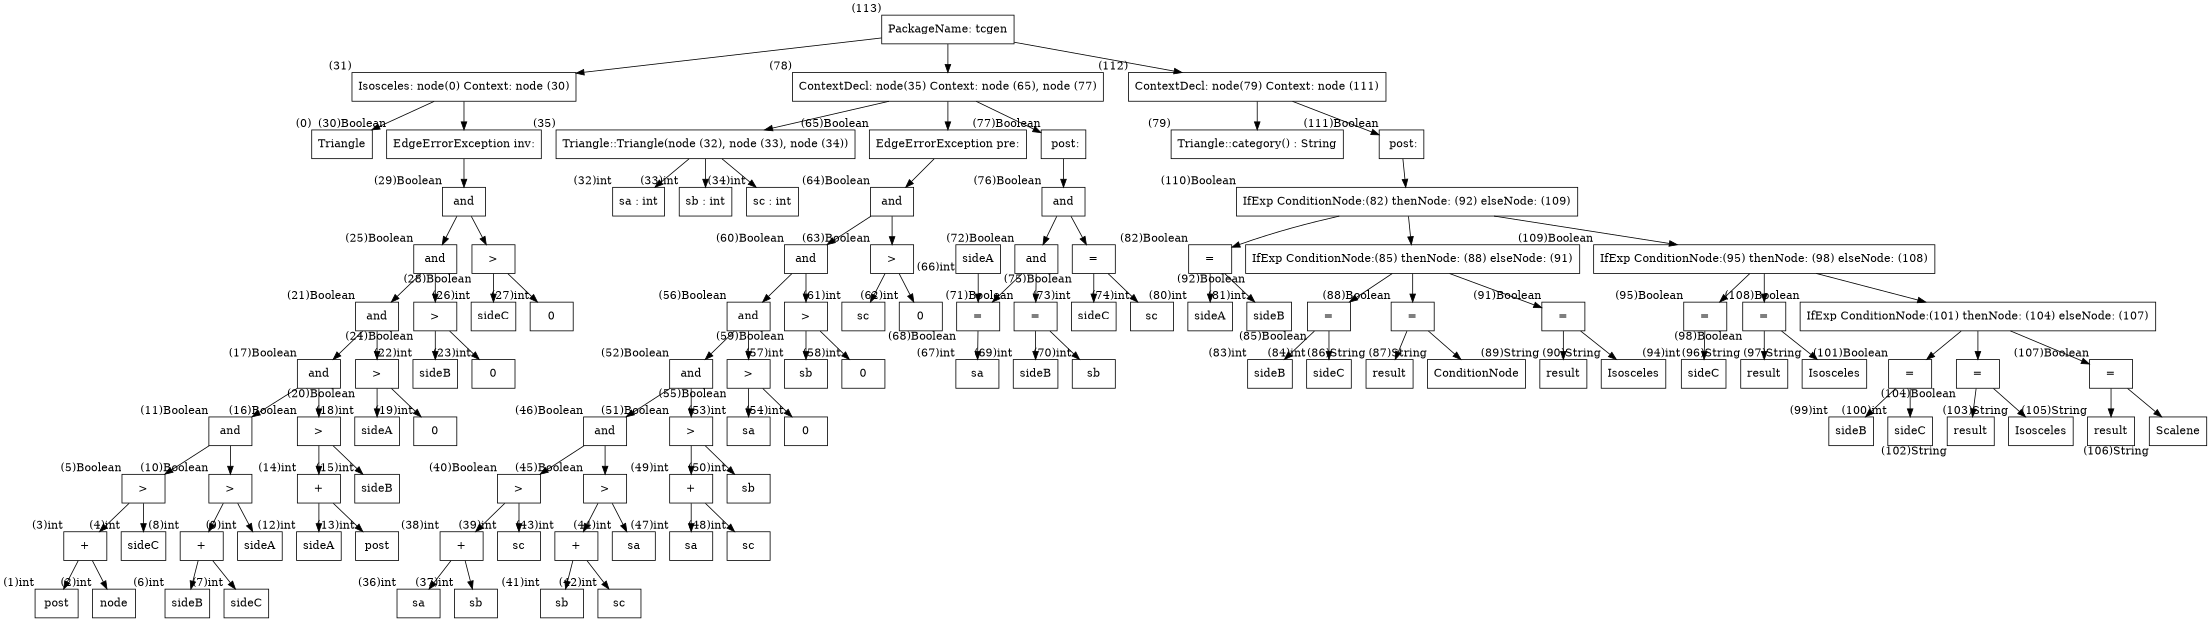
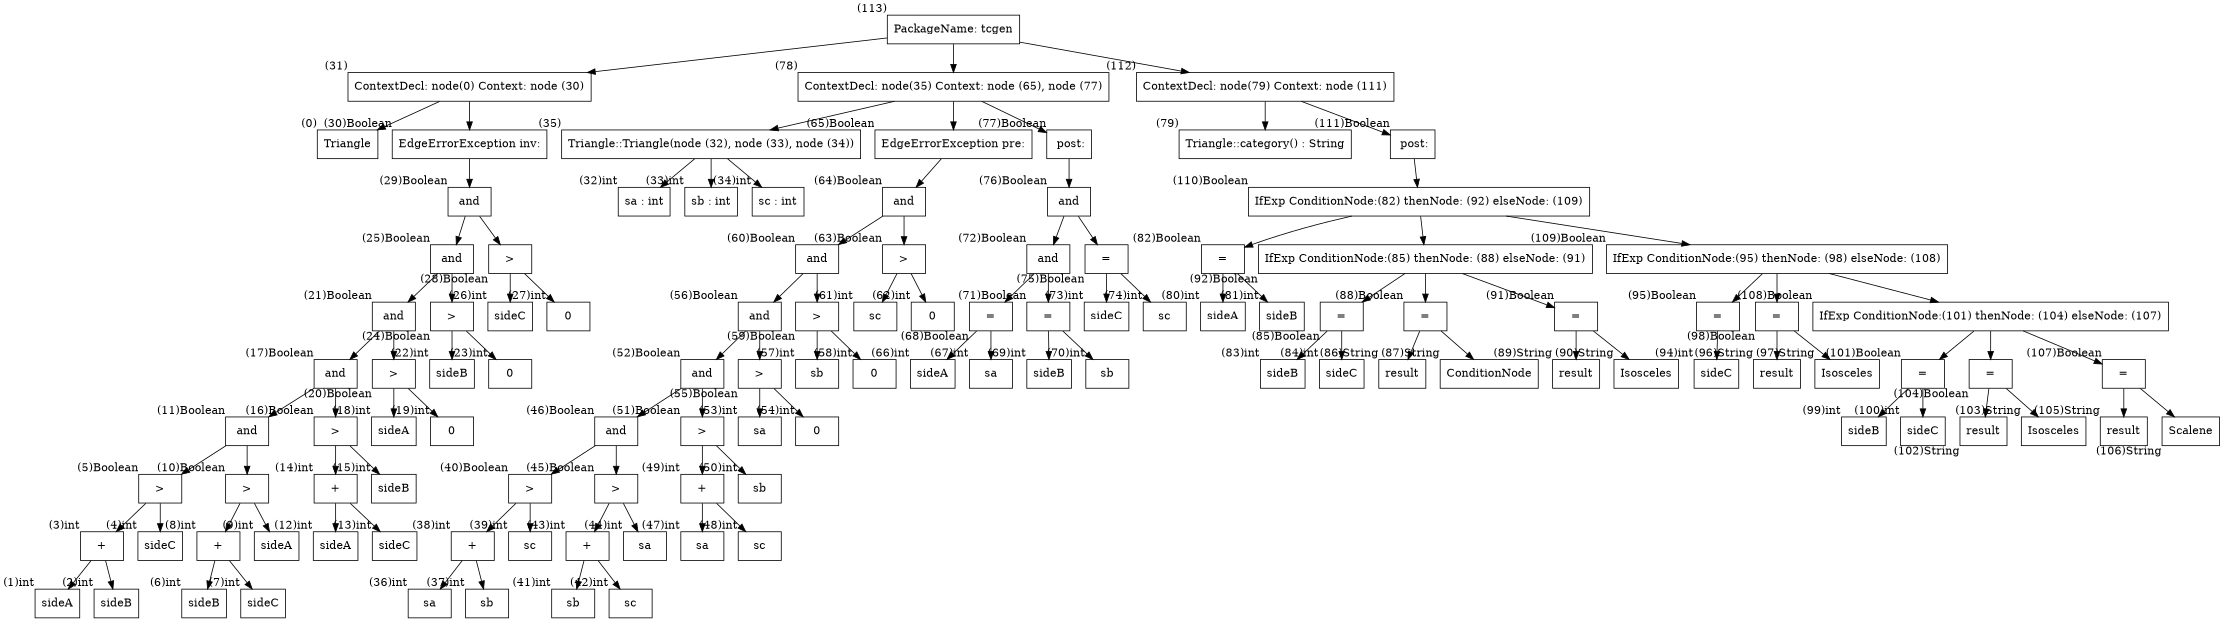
  digraph {
    node [shape=box]
    n1 [label="PackageName: tcgen" xlabel="(113)"]
-   n2 [label="Isosceles: node(0) Context: node (30)" xlabel="(31)"]
+   n2 [label="ContextDecl: node(0) Context: node (30)" xlabel="(31)"]
    n3 [label="ContextDecl: node(35) Context: node (65), node (77)" xlabel="(78)"]
    n4 [label="ContextDecl: node(79) Context: node (111)" xlabel="(112)"]
    n5 [label=Triangle xlabel="(0)"]
    n6 [label="EdgeErrorException inv:" xlabel="(30)Boolean"]
    n7 [label="Triangle::Triangle(node (32), node (33), node (34))" xlabel="(35)"]
    n8 [label="EdgeErrorException pre:" xlabel="(65)Boolean"]
    n9 [label=" post:" xlabel="(77)Boolean"]
    n10 [label="Triangle::category() : String" xlabel="(79)"]
    n11 [label=" post:" xlabel="(111)Boolean"]
    n12 [label=and xlabel="(29)Boolean"]
    n13 [label="sa : int" xlabel="(32)int"]
    n14 [label="sb : int" xlabel="(33)int"]
    n15 [label="sc : int" xlabel="(34)int"]
    n16 [label=and xlabel="(64)Boolean"]
    n17 [label=and xlabel="(76)Boolean"]
    n18 [label="IfExp ConditionNode:(82) thenNode: (92) elseNode: (109)" xlabel="(110)Boolean"]
    n19 [label=and xlabel="(25)Boolean"]
    n20 [label=">" xlabel="(28)Boolean"]
    n21 [label=and xlabel="(60)Boolean"]
    n22 [label=">" xlabel="(63)Boolean"]
    n23 [label=and xlabel="(72)Boolean"]
    n24 [label="=" xlabel="(75)Boolean"]
    n25 [label="=" xlabel="(82)Boolean"]
    n26 [label="IfExp ConditionNode:(85) thenNode: (88) elseNode: (91)" xlabel="(92)Boolean"]
    n27 [label="IfExp ConditionNode:(95) thenNode: (98) elseNode: (108)" xlabel="(109)Boolean"]
    n28 [label=and xlabel="(21)Boolean"]
    n29 [label=">" xlabel="(24)Boolean"]
    n30 [label=sideC xlabel="(26)int"]
    n31 [label=0 xlabel="(27)int"]
    n32 [label=and xlabel="(56)Boolean"]
    n33 [label=">" xlabel="(59)Boolean"]
    n34 [label=sc xlabel="(61)int"]
    n35 [label=0 xlabel="(62)int"]
    n36 [label="=" xlabel="(68)Boolean"]
    n37 [label="=" xlabel="(71)Boolean"]
    n38 [label=sideC xlabel="(73)int"]
    n39 [label=sc xlabel="(74)int"]
    n40 [label=sideA xlabel="(80)int"]
    n41 [label=sideB xlabel="(81)int"]
    n42 [label="=" xlabel="(85)Boolean"]
    n43 [label="=" xlabel="(88)Boolean"]
    n44 [label="=" xlabel="(91)Boolean"]
    n45 [label="=" xlabel="(95)Boolean"]
    n46 [label="=" xlabel="(98)Boolean"]
    n47 [label="IfExp ConditionNode:(101) thenNode: (104) elseNode: (107)" xlabel="(108)Boolean"]
    n48 [label=and xlabel="(17)Boolean"]
    n49 [label=">" xlabel="(20)Boolean"]
    n50 [label=sideB xlabel="(22)int"]
    n51 [label=0 xlabel="(23)int"]
    n52 [label=and xlabel="(52)Boolean"]
    n53 [label=">" xlabel="(55)Boolean"]
    n54 [label=sb xlabel="(57)int"]
    n55 [label=0 xlabel="(58)int"]
    n56 [label=sideA xlabel="(66)int"]
    n57 [label=sa xlabel="(67)int"]
    n58 [label=sideB xlabel="(69)int"]
    n59 [label=sb xlabel="(70)int"]
    n60 [label=sideB xlabel="(83)int"]
    n61 [label=sideC xlabel="(84)int"]
    n62 [label=result xlabel="(86)String"]
    n63 [label=ConditionNode xlabel="(87)String"]
    n64 [label=result xlabel="(89)String"]
    n65 [label=Isosceles xlabel="(90)String"]
    n66 [label=sideC xlabel="(94)int"]
    n67 [label=result xlabel="(96)String"]
    n68 [label=Isosceles xlabel="(97)String"]
    n69 [label="=" xlabel="(101)Boolean"]
    n70 [label="=" xlabel="(104)Boolean"]
    n71 [label="=" xlabel="(107)Boolean"]
    n72 [label=and xlabel="(11)Boolean"]
    n73 [label=">" xlabel="(16)Boolean"]
    n74 [label=sideA xlabel="(18)int"]
    n75 [label=0 xlabel="(19)int"]
    n76 [label=and xlabel="(46)Boolean"]
    n77 [label=">" xlabel="(51)Boolean"]
    n78 [label=sa xlabel="(53)int"]
    n79 [label=0 xlabel="(54)int"]
    n80 [label=sideB xlabel="(99)int"]
    n81 [label=sideC xlabel="(100)int"]
    n82 [label=result xlabel="(102)String"]
    n83 [label=Isosceles xlabel="(103)String"]
    n84 [label=result xlabel="(105)String"]
    n85 [label=Scalene xlabel="(106)String"]
    n86 [label=">" xlabel="(5)Boolean"]
    n87 [label=">" xlabel="(10)Boolean"]
    n88 [label="+" xlabel="(14)int"]
    n89 [label=sideB xlabel="(15)int"]
    n90 [label=">" xlabel="(40)Boolean"]
    n91 [label=">" xlabel="(45)Boolean"]
    n92 [label="+" xlabel="(49)int"]
    n93 [label=sb xlabel="(50)int"]
    n94 [label="+" xlabel="(3)int"]
    n95 [label=sideC xlabel="(4)int"]
    n96 [label="+" xlabel="(8)int"]
    n97 [label=sideA xlabel="(9)int"]
    n98 [label=sideA xlabel="(12)int"]
-   n99 [label=post xlabel="(13)int"]
+   n99 [label=sideC xlabel="(13)int"]
    n100 [label="+" xlabel="(38)int"]
    n101 [label=sc xlabel="(39)int"]
    n102 [label="+" xlabel="(43)int"]
    n103 [label=sa xlabel="(44)int"]
    n104 [label=sa xlabel="(47)int"]
    n105 [label=sc xlabel="(48)int"]
-   n106 [label=post xlabel="(1)int"]
-   n107 [label="node" xlabel="(2)int"]
+   n106 [label=sideA xlabel="(1)int"]
+   n107 [label=sideB xlabel="(2)int"]
    n108 [label=sideB xlabel="(6)int"]
    n109 [label=sideC xlabel="(7)int"]
    n110 [label=sa xlabel="(36)int"]
    n111 [label=sb xlabel="(37)int"]
    n112 [label=sb xlabel="(41)int"]
    n113 [label=sc xlabel="(42)int"]
    n1 -> n2
    n1 -> n3
    n1 -> n4
    n2 -> n5
    n2 -> n6
    n3 -> n7
    n3 -> n8
    n3 -> n9
    n4 -> n10
    n4 -> n11
    n6 -> n12
    n7 -> n13
    n7 -> n14
    n7 -> n15
    n8 -> n16
    n9 -> n17
    n11 -> n18
    n12 -> n19
    n12 -> n20
    n16 -> n21
    n16 -> n22
    n17 -> n23
    n17 -> n24
    n18 -> n25
    n18 -> n26
    n18 -> n27
    n19 -> n28
    n19 -> n29
    n20 -> n30
    n20 -> n31
    n21 -> n32
    n21 -> n33
    n22 -> n34
    n22 -> n35
    n23 -> n36
    n23 -> n37
    n24 -> n38
    n24 -> n39
    n25 -> n40
    n25 -> n41
    n26 -> n42
    n26 -> n43
    n26 -> n44
    n27 -> n45
    n27 -> n46
    n27 -> n47
    n28 -> n48
    n28 -> n49
    n29 -> n50
    n29 -> n51
    n32 -> n52
    n32 -> n53
    n33 -> n54
    n33 -> n55
-   n56 -> n36
+   n36 -> n56
    n36 -> n57
    n37 -> n58
    n37 -> n59
    n42 -> n60
    n42 -> n61
    n43 -> n62
    n43 -> n63
    n44 -> n64
    n44 -> n65
    n45 -> n66
    n46 -> n67
    n46 -> n68
    n47 -> n69
    n47 -> n70
    n47 -> n71
    n48 -> n72
    n48 -> n73
    n49 -> n74
    n49 -> n75
    n52 -> n76
    n52 -> n77
    n53 -> n78
    n53 -> n79
    n69 -> n80
    n69 -> n81
    n70 -> n82
    n70 -> n83
    n71 -> n84
    n71 -> n85
    n72 -> n86
    n72 -> n87
    n73 -> n88
    n73 -> n89
    n76 -> n90
    n76 -> n91
    n77 -> n92
    n77 -> n93
    n86 -> n94
    n86 -> n95
    n87 -> n96
    n87 -> n97
    n88 -> n98
    n88 -> n99
    n90 -> n100
    n90 -> n101
    n91 -> n102
    n91 -> n103
    n92 -> n104
    n92 -> n105
    n94 -> n106
    n94 -> n107
    n96 -> n108
    n96 -> n109
    n100 -> n110
    n100 -> n111
    n102 -> n112
    n102 -> n113
  }
